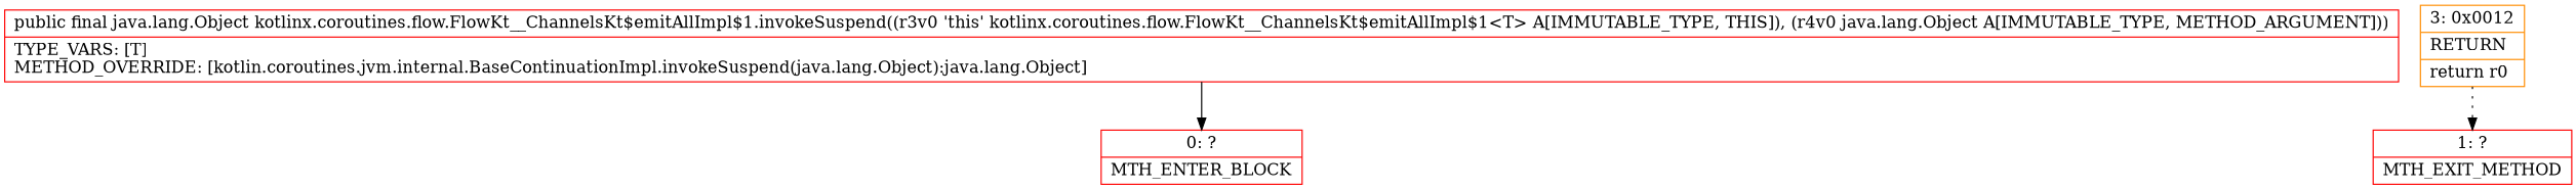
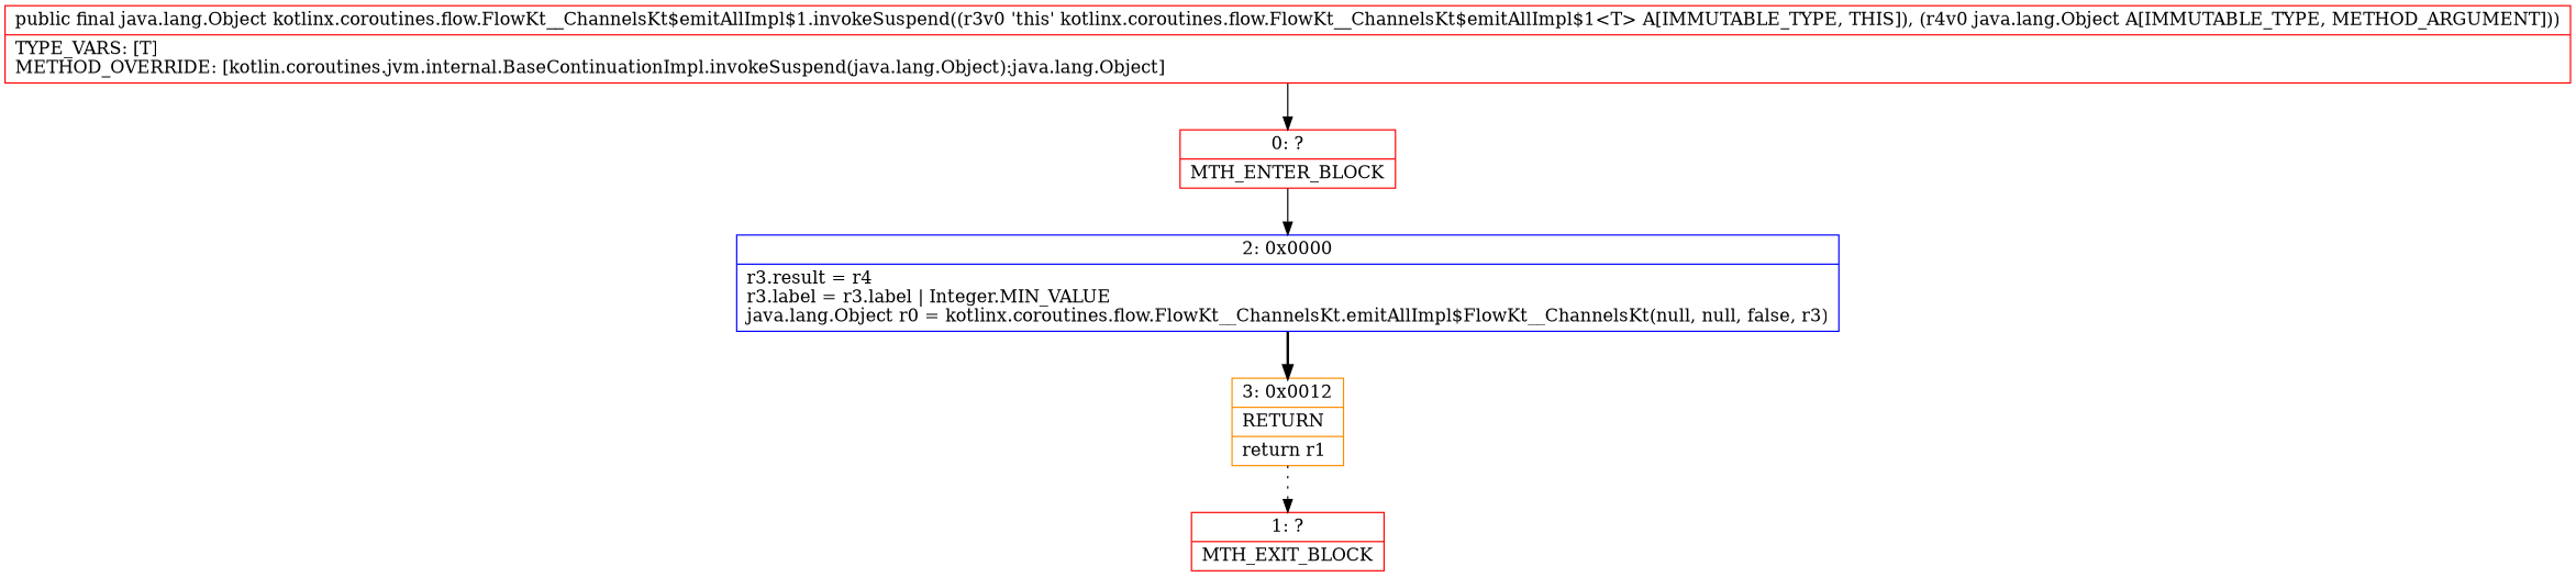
  digraph {
    node [color=red shape=record]
    edge [style=solid]
    n1 [label="{0\:\ ?|MTH_ENTER_BLOCK\l}"]
-   n3 [color=darkorange label="{3\:\ 0x0012|RETURN\l|return r0\l}"]
-   n4 [label="{1\:\ ?|MTH_EXIT_METHOD\l}"]
+   n2 [color=blue label="{2\:\ 0x0000|r3.result = r4\lr3.label = r3.label \| Integer.MIN_VALUE\ljava.lang.Object r0 = kotlinx.coroutines.flow.FlowKt__ChannelsKt.emitAllImpl$FlowKt__ChannelsKt(null, null, false, r3)\l}"]
+   n3 [color=darkorange label="{3\:\ 0x0012|RETURN\l|return r1\l}"]
+   n4 [label="{1\:\ ?|MTH_EXIT_BLOCK\l}"]
    n5 [label="{public final java.lang.Object kotlinx.coroutines.flow.FlowKt__ChannelsKt$emitAllImpl$1.invokeSuspend((r3v0 'this' kotlinx.coroutines.flow.FlowKt__ChannelsKt$emitAllImpl$1\<T\> A[IMMUTABLE_TYPE, THIS]), (r4v0 java.lang.Object A[IMMUTABLE_TYPE, METHOD_ARGUMENT]))  | TYPE_VARS: [T]\lMETHOD_OVERRIDE: [kotlin.coroutines.jvm.internal.BaseContinuationImpl.invokeSuspend(java.lang.Object):java.lang.Object]\l}"]
+   n1 -> n2
+   n2 -> n3 [style=bold]
    n3 -> n4 [style=dotted]
    n5 -> n1
  }
